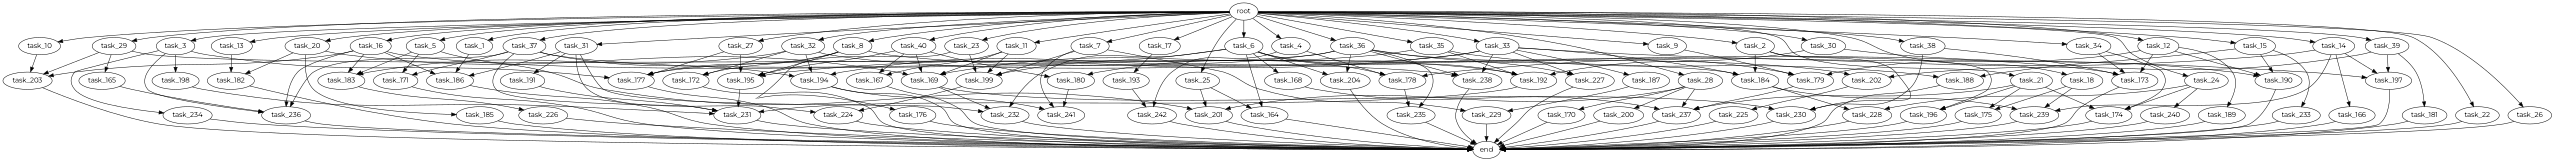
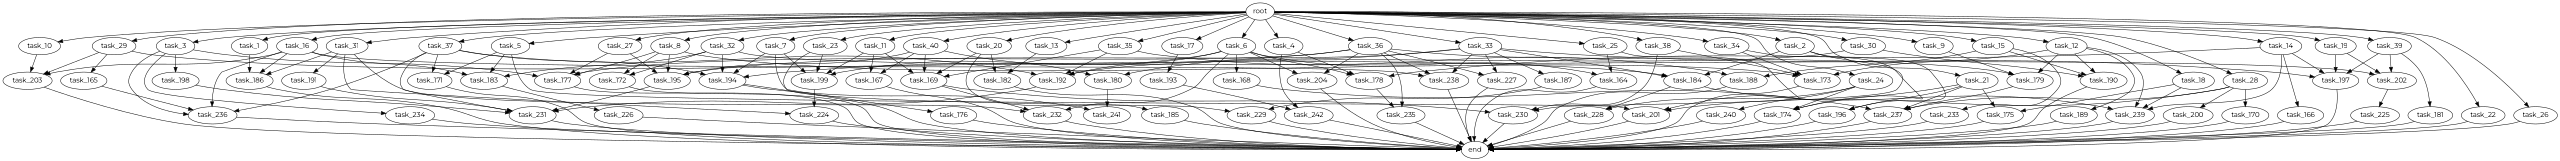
  digraph {
    fontname=Montserrat
    node [fontname=Montserrat]
    edge [fontname=Montserrat]
    root
    task_1
    task_2
    task_3
    task_4
    task_5
    task_6
    task_7
    task_8
    task_9
    task_10
    task_11
    task_12
    task_13
    task_14
    task_15
    task_16
    task_17
    task_18
+   task_19
    task_20
    task_21
    task_22
    task_23
    task_24
    task_25
    task_26
    task_27
    task_28
    task_29
    task_30
    task_31
    task_32
    task_33
    task_34
    task_35
    task_36
    task_37
    task_38
    task_39
    task_40
    task_186
    task_184
    task_196
    task_230
    task_177
    task_198
    task_234
    task_236
    task_178
    task_242
    task_171
    task_183
    task_201
    task_164
    task_168
    task_192
    task_199
    task_204
    task_232
    task_229
    task_241
    task_172
    task_173
    task_195
    task_179
    task_203
    task_167
    task_169
    task_189
    task_190
    task_239
    task_182
    task_166
    task_197
    task_188
    task_233
    task_238
    task_193
    task_175
    task_202
    task_185
    task_174
    task_237
    end
    task_176
    task_228
    task_240
    task_170
    task_200
    task_165
    task_191
    task_224
    task_194
    task_180
    task_187
    task_227
    task_235
    task_231
    task_181
    task_226
    task_225
    root -> task_1
    root -> task_2
    root -> task_3
    root -> task_4
    root -> task_5
    root -> task_6
    root -> task_7
    root -> task_8
    root -> task_9
    root -> task_10
    root -> task_11
    root -> task_12
    root -> task_13
    root -> task_14
    root -> task_15
    root -> task_16
    root -> task_17
    root -> task_18
+   root -> task_19
    root -> task_20
    root -> task_21
    root -> task_22
    root -> task_23
    root -> task_24
    root -> task_25
    root -> task_26
    root -> task_27
    root -> task_28
    root -> task_29
    root -> task_30
    root -> task_31
    root -> task_32
    root -> task_33
    root -> task_34
    root -> task_35
    root -> task_36
    root -> task_37
    root -> task_38
    root -> task_39
    root -> task_40
    task_1 -> task_186
    task_2 -> task_184
    task_2 -> task_196
    task_2 -> task_230
    task_3 -> task_177
    task_3 -> task_198
    task_3 -> task_234
    task_3 -> task_236
    task_4 -> task_178
    task_4 -> task_242
    task_5 -> task_171
    task_5 -> task_183
    task_5 -> task_201
    task_6 -> task_178
    task_6 -> task_164
    task_6 -> task_168
    task_6 -> task_192
    task_6 -> task_199
    task_6 -> task_204
    task_6 -> task_232
    task_7 -> task_199
    task_7 -> task_229
-   task_7 -> task_241
+   task_7 -> task_194
    task_8 -> task_177
    task_8 -> task_172
    task_8 -> task_173
    task_8 -> task_195
    task_9 -> task_179
    task_10 -> task_203
    task_11 -> task_199
    task_11 -> task_167
    task_11 -> task_169
    task_12 -> task_173
    task_12 -> task_179
    task_12 -> task_189
    task_12 -> task_190
+   task_12 -> task_239
    task_13 -> task_182
    task_14 -> task_178
    task_14 -> task_239
    task_14 -> task_166
    task_14 -> task_197
    task_15 -> task_190
    task_15 -> task_188
    task_15 -> task_233
    task_16 -> task_186
    task_16 -> task_236
    task_16 -> task_183
    task_16 -> task_203
    task_16 -> task_238
    task_17 -> task_193
    task_18 -> task_239
    task_18 -> task_175
+   task_19 -> task_197
+   task_19 -> task_202
    task_20 -> task_169
    task_20 -> task_182
    task_20 -> task_185
    task_21 -> task_196
    task_21 -> task_175
    task_21 -> task_174
    task_21 -> task_237
    task_22 -> end
    task_23 -> task_199
    task_23 -> task_176
    task_24 -> task_174
    task_24 -> task_228
    task_24 -> task_240
    task_25 -> task_201
    task_25 -> task_164
    task_26 -> end
    task_27 -> task_177
    task_27 -> task_195
    task_28 -> task_201
    task_28 -> task_237
    task_28 -> task_170
    task_28 -> task_200
    task_29 -> task_184
    task_29 -> task_203
    task_29 -> task_165
    task_30 -> task_192
    task_30 -> task_190
    task_31 -> task_186
    task_31 -> task_232
    task_31 -> task_191
    task_31 -> task_224
    task_32 -> task_183
    task_32 -> task_172
    task_32 -> task_202
    task_32 -> task_194
    task_33 -> task_184
    task_33 -> task_195
    task_33 -> task_197
    task_33 -> task_238
    task_33 -> task_180
    task_33 -> task_187
    task_33 -> task_227
    task_34 -> task_173
    task_34 -> task_174
    task_35 -> task_192
    task_35 -> task_169
    task_35 -> task_188
    task_36 -> task_177
    task_36 -> task_204
    task_36 -> task_179
    task_36 -> task_238
    task_36 -> task_194
    task_36 -> task_227
    task_36 -> task_235
    task_37 -> task_236
    task_37 -> task_171
    task_37 -> task_192
    task_37 -> task_194
    task_37 -> task_231
    task_38 -> task_230
    task_38 -> task_173
    task_39 -> task_197
    task_39 -> task_202
    task_39 -> task_181
    task_40 -> task_195
    task_40 -> task_167
    task_40 -> task_169
    task_40 -> task_180
    task_186 -> end
    task_184 -> task_239
    task_184 -> task_228
    task_196 -> end
    task_230 -> end
    task_177 -> end
    task_198 -> task_231
    task_234 -> end
    task_236 -> end
    task_178 -> task_235
    task_242 -> end
    task_171 -> end
    task_183 -> task_226
    task_201 -> end
    task_164 -> end
    task_168 -> task_237
    task_192 -> task_231
    task_199 -> task_224
    task_204 -> end
    task_232 -> end
    task_229 -> end
    task_172 -> end
    task_173 -> end
    task_195 -> task_231
    task_179 -> task_237
    task_203 -> end
    task_167 -> end
    task_169 -> task_230
    task_169 -> task_232
    task_189 -> end
    task_190 -> end
    task_239 -> end
    task_182 -> end
    task_166 -> end
    task_197 -> end
    task_188 -> end
    task_233 -> end
    task_238 -> end
    task_193 -> task_242
    task_175 -> end
    task_202 -> task_225
    task_185 -> end
    task_174 -> end
    task_237 -> end
    task_176 -> end
    task_228 -> end
    task_240 -> end
    task_170 -> end
    task_200 -> end
    task_165 -> task_236
    task_191 -> task_231
    task_224 -> end
    task_194 -> task_241
    task_194 -> end
    task_180 -> task_241
    task_187 -> task_229
    task_227 -> end
    task_235 -> end
    task_231 -> end
    task_181 -> end
    task_226 -> end
    task_225 -> end
  }
